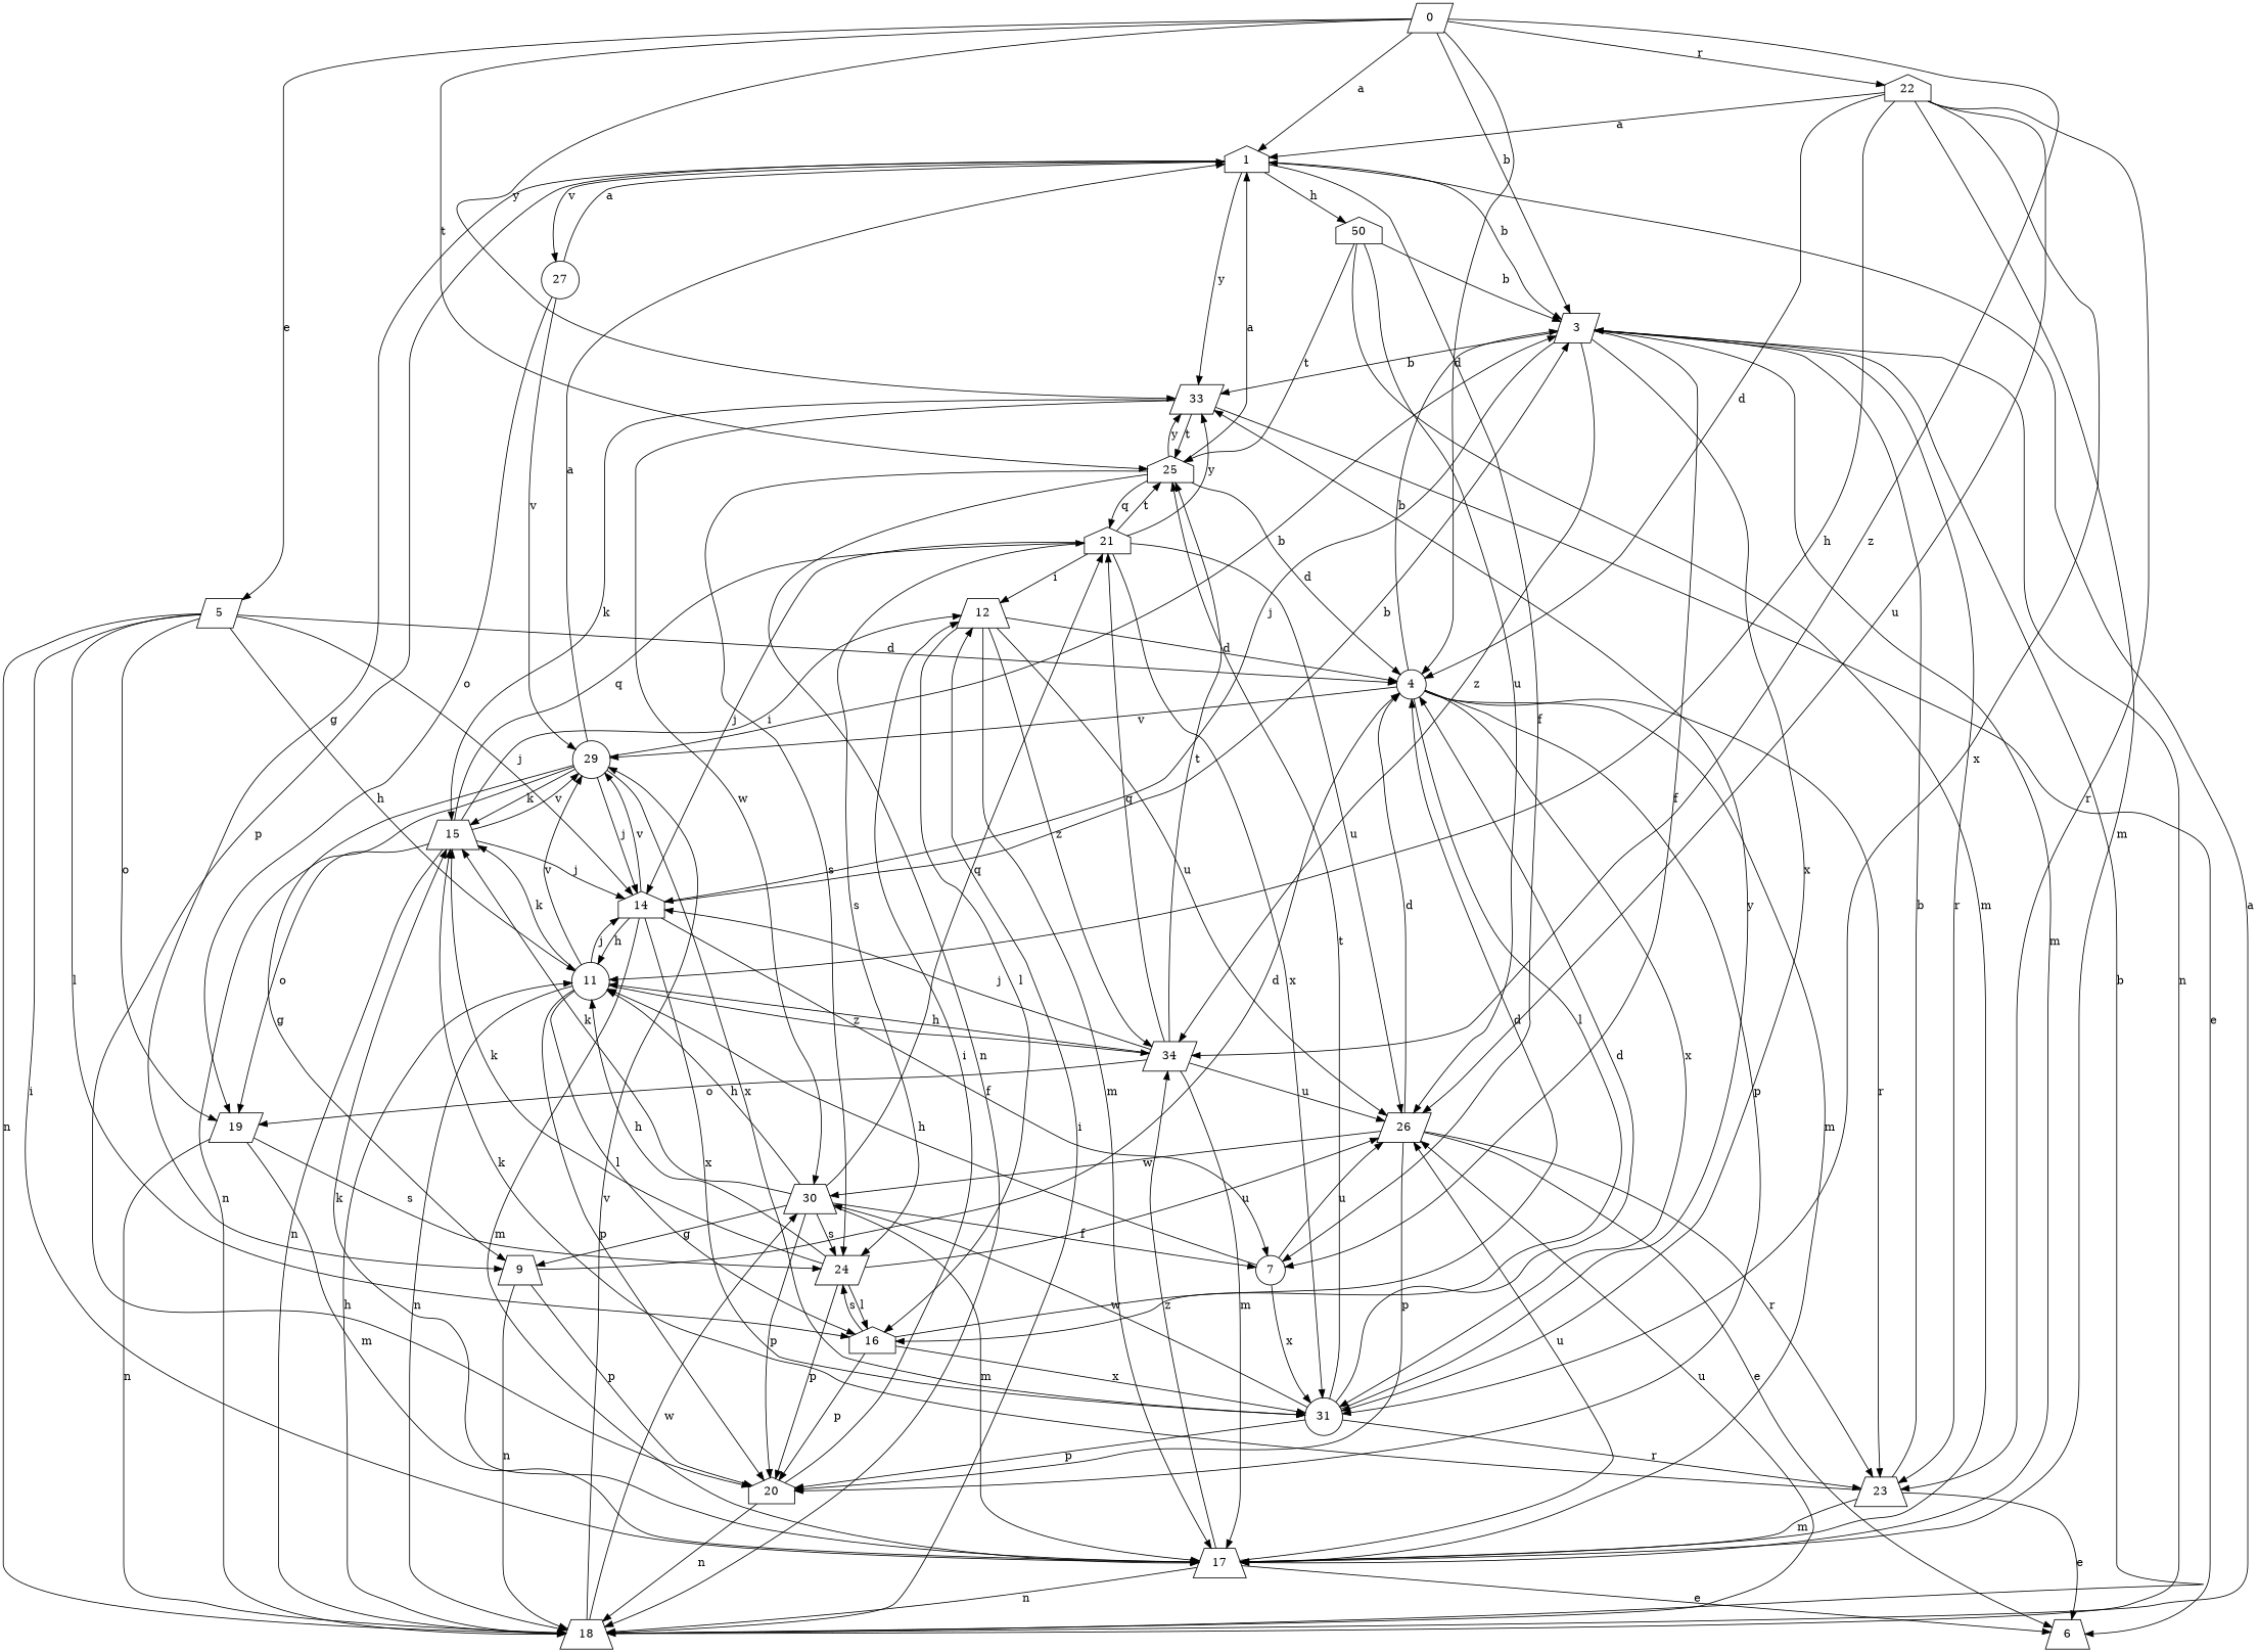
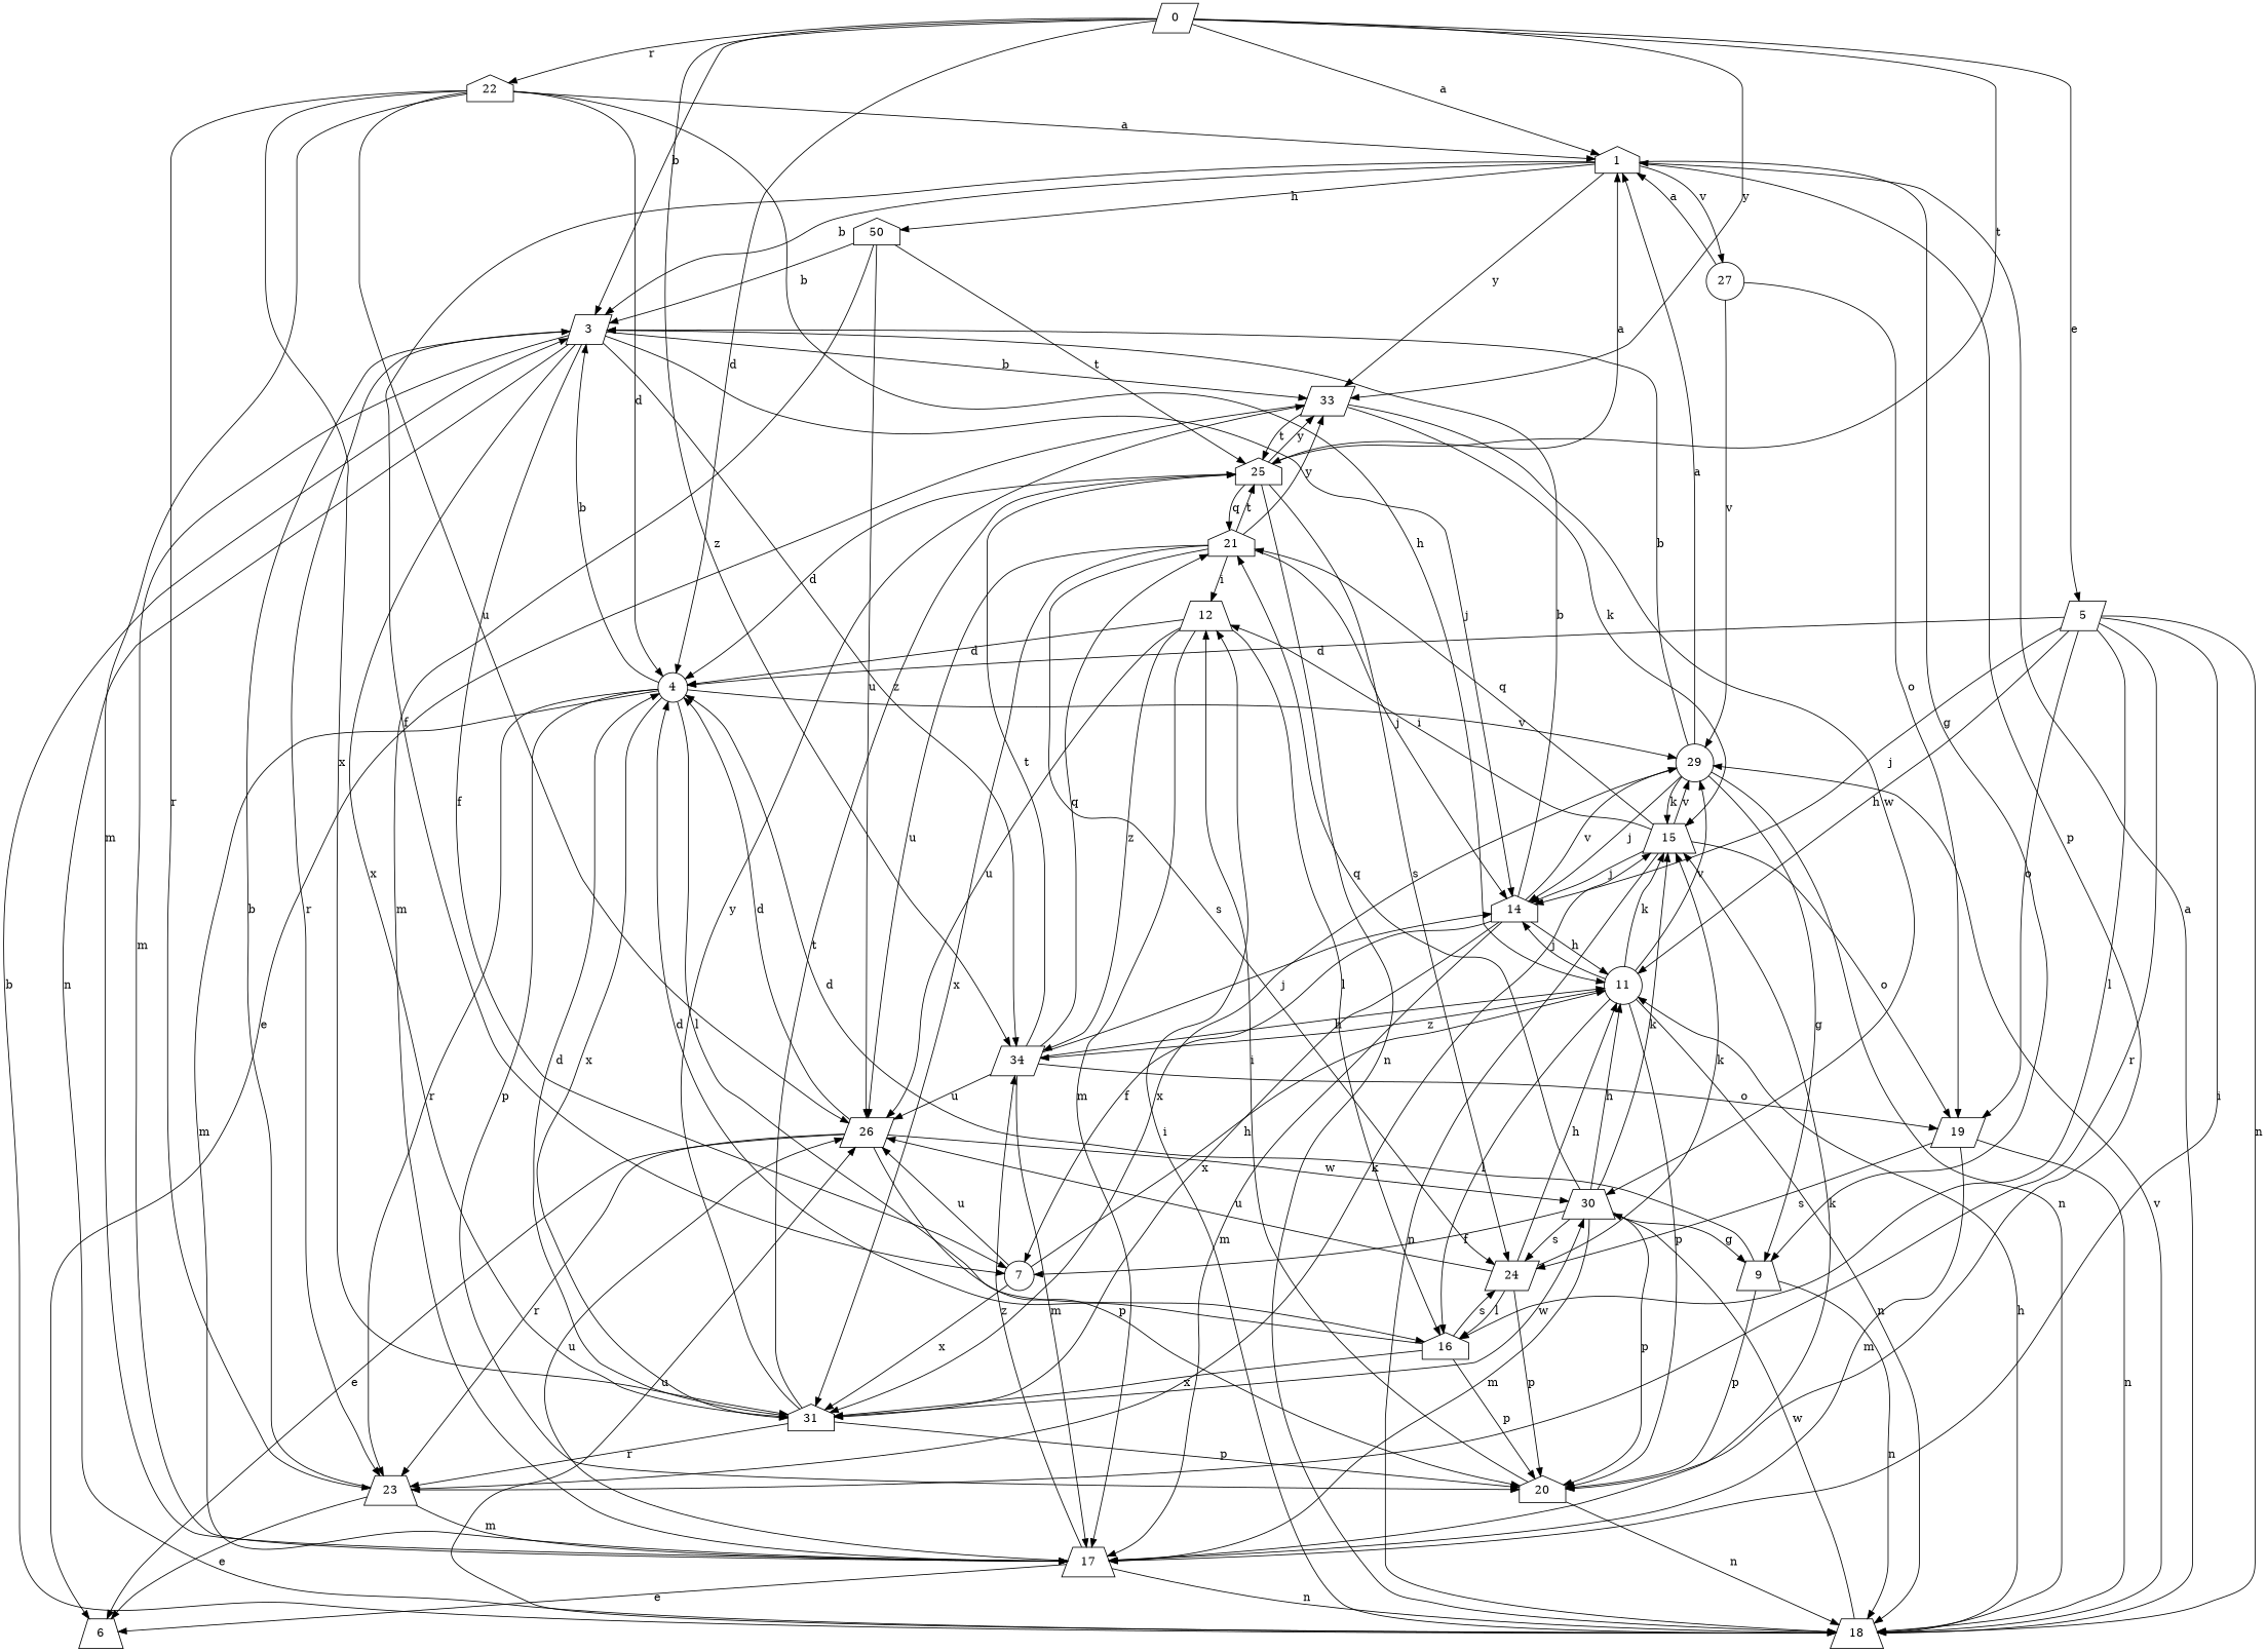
  strict digraph {
    node [shape=house]
    0 [shape=parallelogram]
    1
    3 [shape=parallelogram]
    4 [shape=circle]
    5 [shape=parallelogram]
    22
    25
    33 [shape=parallelogram]
    34 [shape=parallelogram]
    7 [shape=circle]
    9 [shape=trapezium]
    n12 [label=50]
    20
    27 [shape=circle]
    14
    17 [shape=trapezium]
    18 [shape=trapezium]
    23 [shape=trapezium]
-   31 [shape=circle]
+   31
    16
    29 [shape=circle]
    11 [shape=circle]
    19 [shape=parallelogram]
    26 [shape=parallelogram]
    24 [shape=parallelogram]
    21
    15 [shape=trapezium]
    6 [shape=trapezium]
    30 [shape=trapezium]
    12 [shape=trapezium]
    0 -> 1 [label=a]
    0 -> 3 [label=b]
    0 -> 4 [label=d]
    0 -> 5 [label=e]
    0 -> 22 [label=r]
    0 -> 25 [label=t]
    0 -> 33 [label=y]
    0 -> 34 [label=z]
    1 -> 3 [label=b]
    1 -> 33 [label=y]
    1 -> 7 [label=f]
    1 -> 9 [label=g]
    1 -> n12 [label=h]
    1 -> 20 [label=p]
    1 -> 27 [label=v]
    3 -> 33 [label=b]
    3 -> 34 [label=z]
    3 -> 7 [label=f]
    3 -> 14 [label=j]
    3 -> 17 [label=m]
    3 -> 18 [label=n]
    3 -> 23 [label=r]
    3 -> 31 [label=x]
    4 -> 3 [label=b]
    4 -> 20 [label=p]
    4 -> 17 [label=m]
    4 -> 23 [label=r]
    4 -> 31 [label=x]
    4 -> 16 [label=l]
    4 -> 29 [label=v]
    5 -> 4 [label=d]
    5 -> 14 [label=j]
    5 -> 17 [label=i]
    5 -> 18 [label=n]
+   5 -> 23 [label=r]
    5 -> 16 [label=l]
    5 -> 11 [label=h]
    5 -> 19 [label=o]
    22 -> 1 [label=a]
    22 -> 4 [label=d]
    22 -> 17 [label=m]
    22 -> 23 [label=r]
    22 -> 31 [label=x]
    22 -> 11 [label=h]
    22 -> 26 [label=u]
    25 -> 1 [label=a]
    25 -> 4 [label=d]
    25 -> 33 [label=y]
    25 -> 18 [label=n]
    25 -> 24 [label=s]
    25 -> 21 [label=q]
    33 -> 25 [label=t]
    33 -> 15 [label=k]
    33 -> 6 [label=e]
    33 -> 30 [label=w]
    34 -> 25 [label=t]
    34 -> 14 [label=j]
    34 -> 17 [label=m]
    34 -> 11 [label=h]
    34 -> 19 [label=o]
    34 -> 26 [label=u]
    34 -> 21 [label=q]
    7 -> 31 [label=x]
    7 -> 11 [label=h]
    7 -> 26 [label=u]
    9 -> 4 [label=d]
    9 -> 20 [label=p]
    9 -> 18 [label=n]
    n12 -> 3 [label=b]
    n12 -> 25 [label=t]
    n12 -> 17 [label=m]
    n12 -> 26 [label=u]
    20 -> 18 [label=n]
    20 -> 12 [label=i]
    27 -> 1 [label=a]
    27 -> 29 [label=v]
    27 -> 19 [label=o]
    14 -> 3 [label=b]
    14 -> 7 [label=f]
    14 -> 17 [label=m]
    14 -> 31 [label=x]
    14 -> 29 [label=v]
    14 -> 11 [label=h]
    17 -> 34 [label=z]
    17 -> 18 [label=n]
    17 -> 26 [label=u]
    17 -> 15 [label=k]
    17 -> 6 [label=e]
    18 -> 1 [label=a]
    18 -> 3 [label=b]
    18 -> 29 [label=v]
    18 -> 11 [label=h]
    18 -> 26 [label=u]
    18 -> 30 [label=w]
    18 -> 12 [label=i]
    23 -> 3 [label=b]
    23 -> 17 [label=m]
    23 -> 15 [label=k]
    23 -> 6 [label=e]
    31 -> 4 [label=d]
    31 -> 25 [label=t]
    31 -> 33 [label=y]
    31 -> 20 [label=p]
    31 -> 23 [label=r]
    31 -> 30 [label=w]
    16 -> 4 [label=d]
    16 -> 20 [label=p]
    16 -> 31 [label=x]
    16 -> 24 [label=s]
    29 -> 1 [label=a]
    29 -> 3 [label=b]
    29 -> 9 [label=g]
    29 -> 14 [label=j]
    29 -> 18 [label=n]
    29 -> 31 [label=x]
    29 -> 15 [label=k]
    11 -> 34 [label=z]
    11 -> 20 [label=p]
    11 -> 14 [label=j]
    11 -> 18 [label=n]
    11 -> 16 [label=l]
    11 -> 29 [label=v]
    11 -> 15 [label=k]
    19 -> 17 [label=m]
    19 -> 18 [label=n]
    19 -> 24 [label=s]
    26 -> 4 [label=d]
    26 -> 20 [label=p]
    26 -> 23 [label=r]
    26 -> 6 [label=e]
    26 -> 30 [label=w]
    24 -> 20 [label=p]
    24 -> 16 [label=l]
    24 -> 11 [label=h]
    24 -> 26 [label=u]
    24 -> 15 [label=k]
    21 -> 25 [label=t]
    21 -> 33 [label=y]
    21 -> 14 [label=j]
    21 -> 31 [label=x]
    21 -> 26 [label=u]
    21 -> 24 [label=s]
    21 -> 12 [label=i]
    15 -> 14 [label=j]
    15 -> 18 [label=n]
    15 -> 29 [label=v]
    15 -> 19 [label=o]
    15 -> 21 [label=q]
    15 -> 12 [label=i]
    30 -> 7 [label=f]
    30 -> 9 [label=g]
    30 -> 20 [label=p]
    30 -> 17 [label=m]
    30 -> 11 [label=h]
    30 -> 24 [label=s]
    30 -> 21 [label=q]
    30 -> 15 [label=k]
    12 -> 4 [label=d]
    12 -> 34 [label=z]
    12 -> 17 [label=m]
    12 -> 16 [label=l]
    12 -> 26 [label=u]
  }
